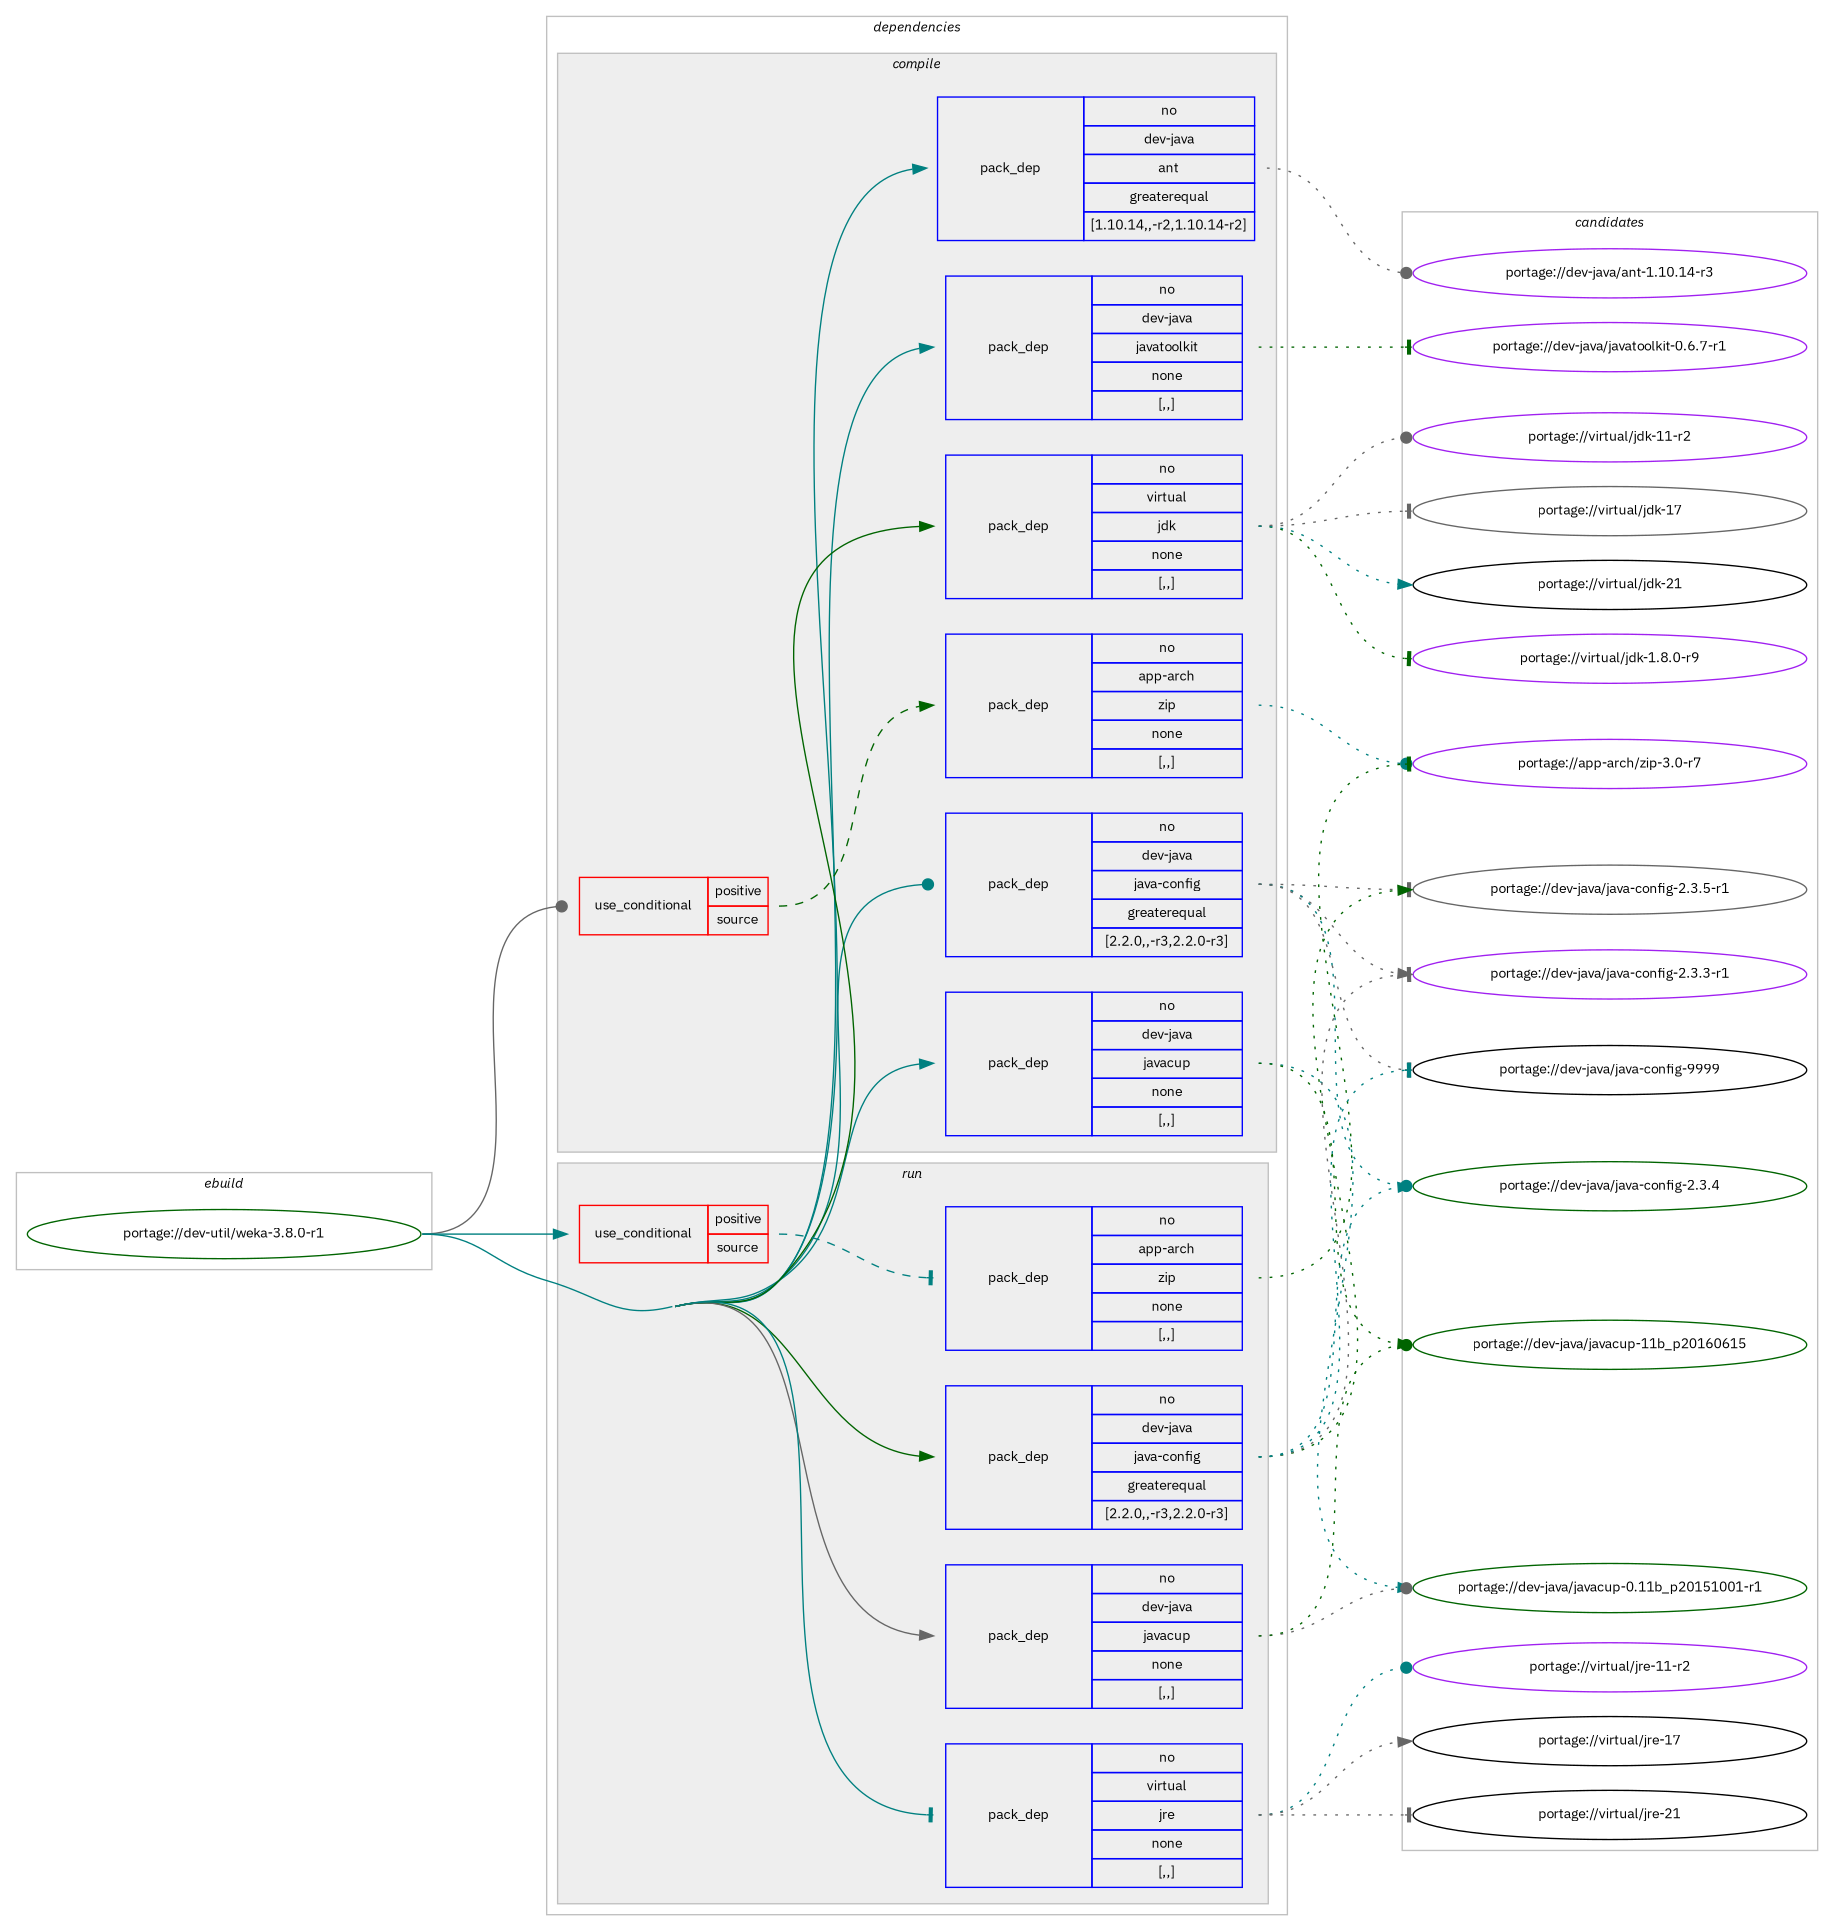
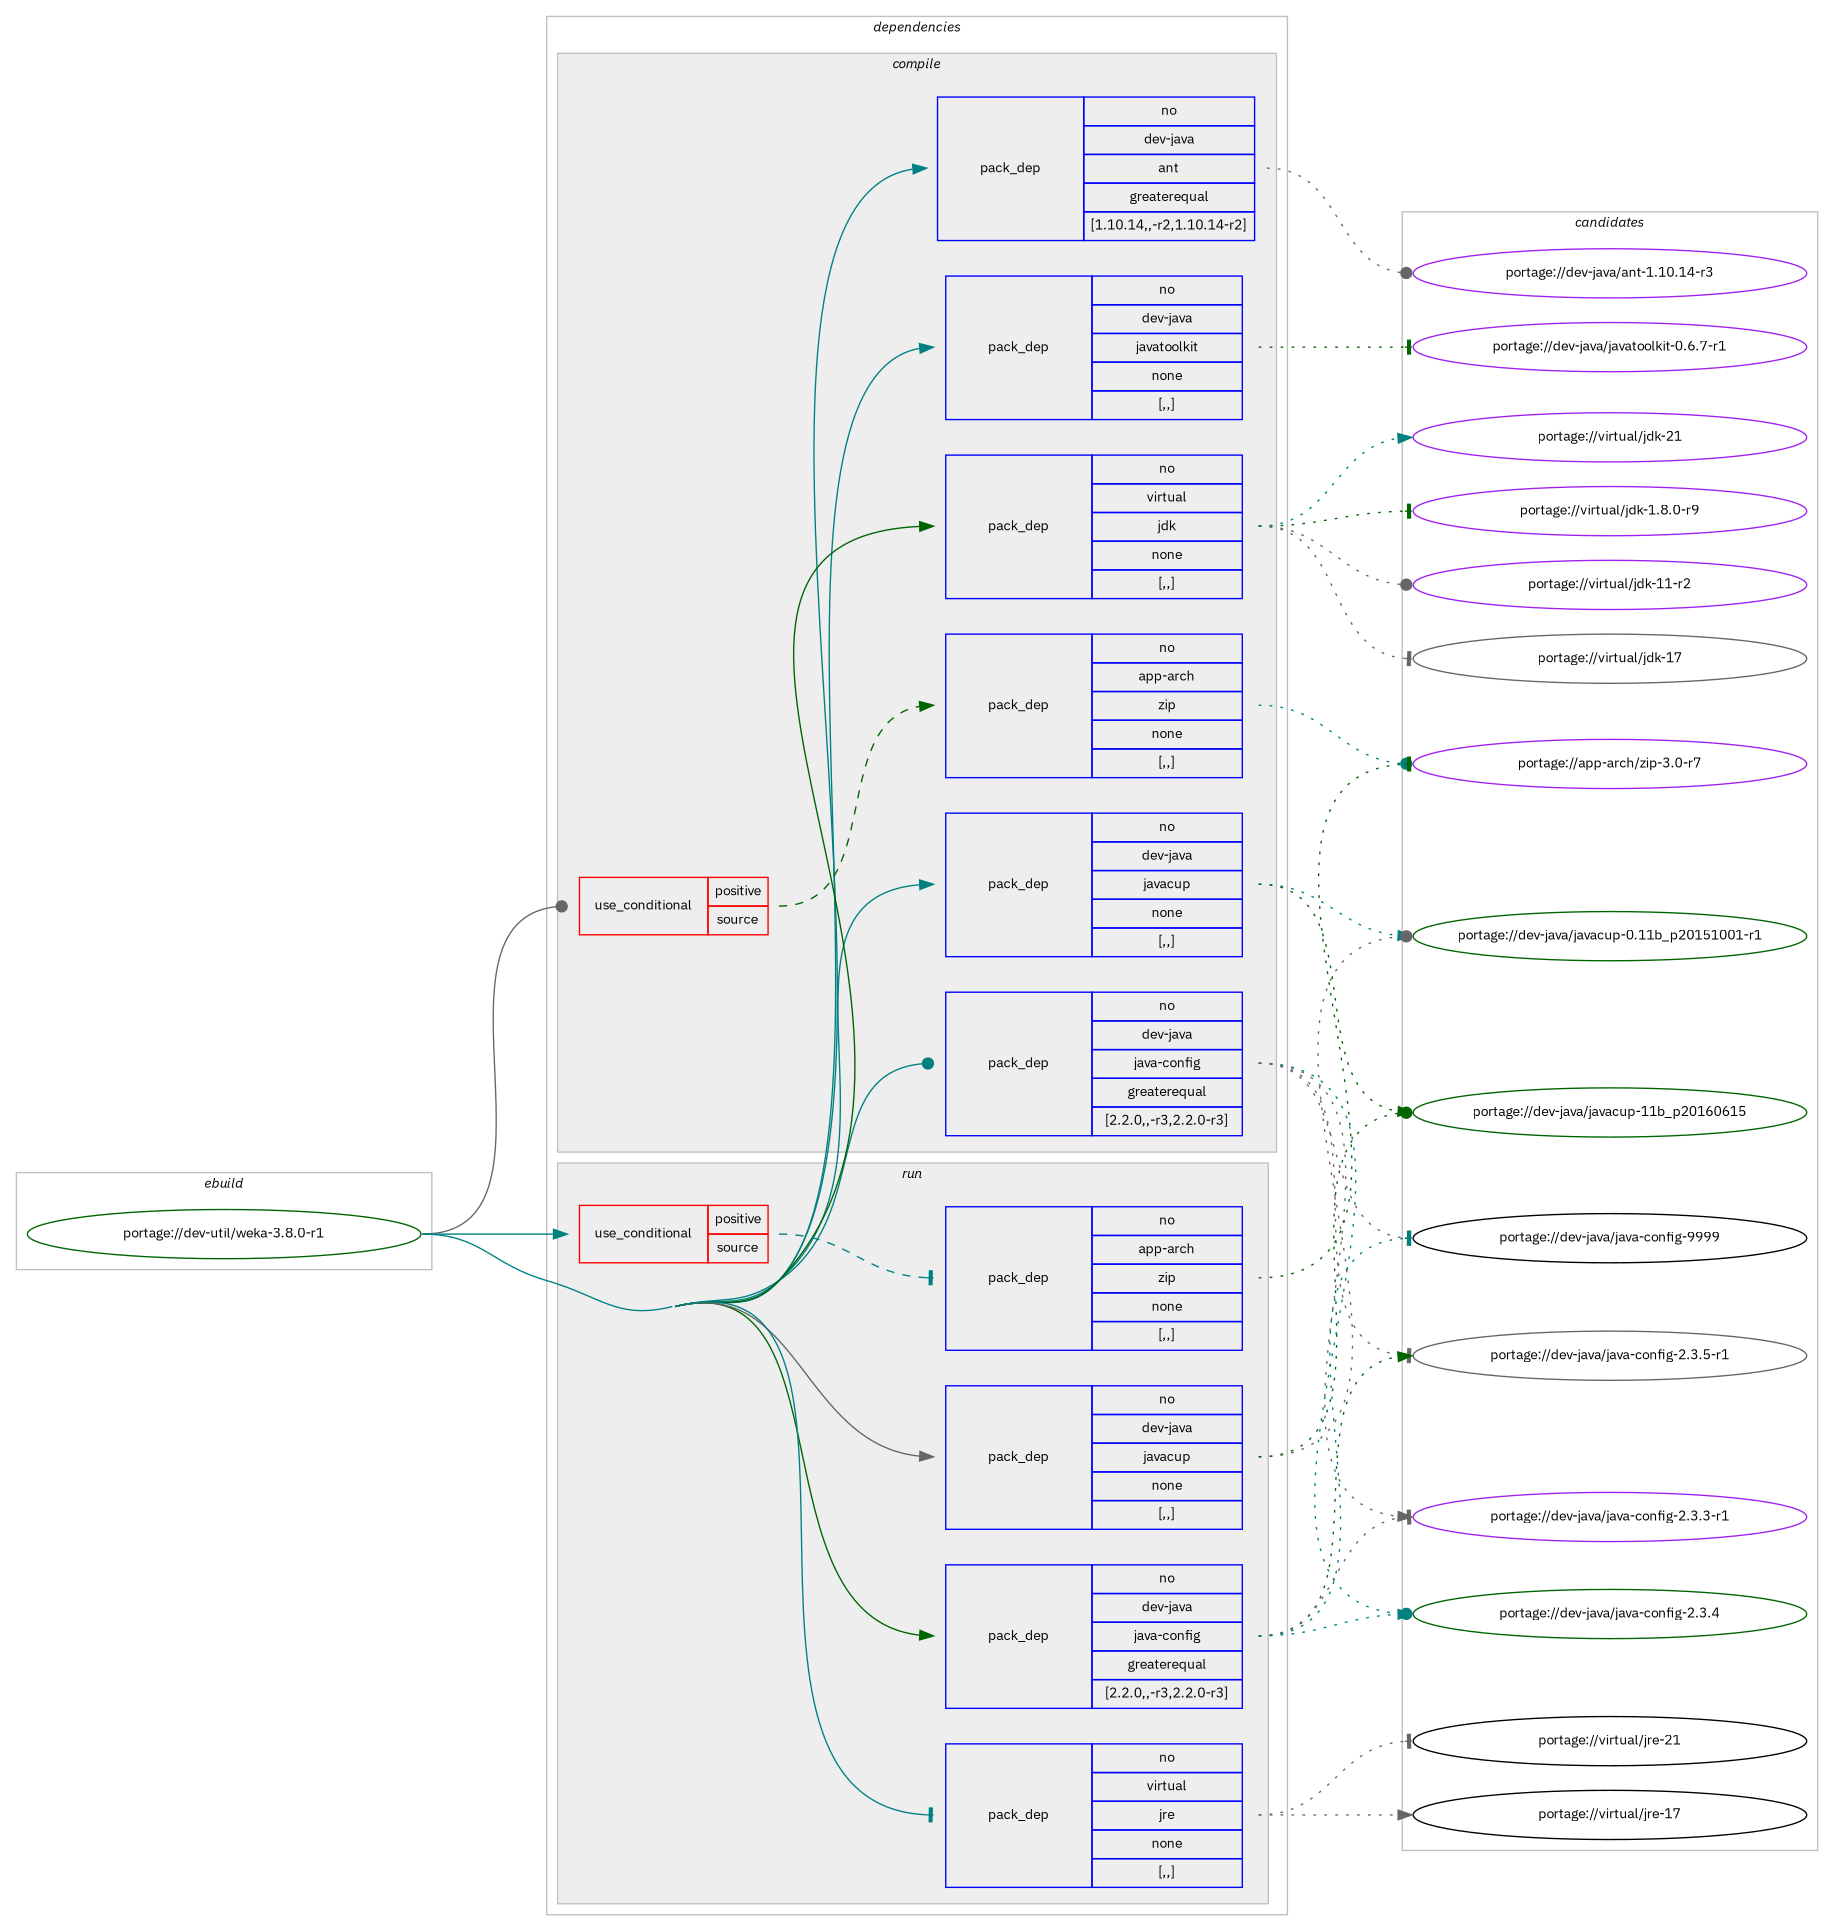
  digraph {
    compound=true
    concentrate=true
    fontname="IBM Plex Sans"
    fontsize=10
    newrank=true
    rankdir=LR
    ranksep=1.5
    node [color=blue fontname="IBM Plex Sans" fontsize=10]
    edge [arrowhead=normal color=teal fontname="IBM Plex Sans" headport=w style=dotted tailport=e weight=100]
    n1 [color=darkgreen label="portage://dev-util/weka-3.8.0-r1" width=4]
    n2 [label=<<TABLE BORDER="0" CELLBORDER="1" CELLSPACING="0" CELLPADDING="4" WIDTH="220"><TR><TD ROWSPAN="6" CELLPADDING="30">pack_dep</TD></TR><TR><TD WIDTH="110">no</TD></TR><TR><TD>app-arch</TD></TR><TR><TD>zip</TD></TR><TR><TD>none</TD></TR><TR><TD>[,,]</TD></TR></TABLE>> shape=none]
    n3 [color=red label=<<TABLE BORDER="0" CELLBORDER="1" CELLSPACING="0" CELLPADDING="4"><TR><TD ROWSPAN="3" CELLPADDING="10">use_conditional</TD></TR><TR><TD>positive</TD></TR><TR><TD>source</TD></TR></TABLE>> shape=none]
    n4 [label=<<TABLE BORDER="0" CELLBORDER="1" CELLSPACING="0" CELLPADDING="4" WIDTH="220"><TR><TD ROWSPAN="6" CELLPADDING="30">pack_dep</TD></TR><TR><TD WIDTH="110">no</TD></TR><TR><TD>dev-java</TD></TR><TR><TD>ant</TD></TR><TR><TD>greaterequal</TD></TR><TR><TD>[1.10.14,,-r2,1.10.14-r2]</TD></TR></TABLE>> shape=none]
    n5 [label=<<TABLE BORDER="0" CELLBORDER="1" CELLSPACING="0" CELLPADDING="4" WIDTH="220"><TR><TD ROWSPAN="6" CELLPADDING="30">pack_dep</TD></TR><TR><TD WIDTH="110">no</TD></TR><TR><TD>dev-java</TD></TR><TR><TD>java-config</TD></TR><TR><TD>greaterequal</TD></TR><TR><TD>[2.2.0,,-r3,2.2.0-r3]</TD></TR></TABLE>> shape=none]
    n6 [label=<<TABLE BORDER="0" CELLBORDER="1" CELLSPACING="0" CELLPADDING="4" WIDTH="220"><TR><TD ROWSPAN="6" CELLPADDING="30">pack_dep</TD></TR><TR><TD WIDTH="110">no</TD></TR><TR><TD>dev-java</TD></TR><TR><TD>javacup</TD></TR><TR><TD>none</TD></TR><TR><TD>[,,]</TD></TR></TABLE>> shape=none]
    n7 [label=<<TABLE BORDER="0" CELLBORDER="1" CELLSPACING="0" CELLPADDING="4" WIDTH="220"><TR><TD ROWSPAN="6" CELLPADDING="30">pack_dep</TD></TR><TR><TD WIDTH="110">no</TD></TR><TR><TD>dev-java</TD></TR><TR><TD>javatoolkit</TD></TR><TR><TD>none</TD></TR><TR><TD>[,,]</TD></TR></TABLE>> shape=none]
    n8 [label=<<TABLE BORDER="0" CELLBORDER="1" CELLSPACING="0" CELLPADDING="4" WIDTH="220"><TR><TD ROWSPAN="6" CELLPADDING="30">pack_dep</TD></TR><TR><TD WIDTH="110">no</TD></TR><TR><TD>virtual</TD></TR><TR><TD>jdk</TD></TR><TR><TD>none</TD></TR><TR><TD>[,,]</TD></TR></TABLE>> shape=none]
    n9 [label=<<TABLE BORDER="0" CELLBORDER="1" CELLSPACING="0" CELLPADDING="4" WIDTH="220"><TR><TD ROWSPAN="6" CELLPADDING="30">pack_dep</TD></TR><TR><TD WIDTH="110">no</TD></TR><TR><TD>app-arch</TD></TR><TR><TD>zip</TD></TR><TR><TD>none</TD></TR><TR><TD>[,,]</TD></TR></TABLE>> shape=none]
    n10 [color=red label=<<TABLE BORDER="0" CELLBORDER="1" CELLSPACING="0" CELLPADDING="4"><TR><TD ROWSPAN="3" CELLPADDING="10">use_conditional</TD></TR><TR><TD>positive</TD></TR><TR><TD>source</TD></TR></TABLE>> shape=none]
    n11 [label=<<TABLE BORDER="0" CELLBORDER="1" CELLSPACING="0" CELLPADDING="4" WIDTH="220"><TR><TD ROWSPAN="6" CELLPADDING="30">pack_dep</TD></TR><TR><TD WIDTH="110">no</TD></TR><TR><TD>dev-java</TD></TR><TR><TD>java-config</TD></TR><TR><TD>greaterequal</TD></TR><TR><TD>[2.2.0,,-r3,2.2.0-r3]</TD></TR></TABLE>> shape=none]
    n12 [label=<<TABLE BORDER="0" CELLBORDER="1" CELLSPACING="0" CELLPADDING="4" WIDTH="220"><TR><TD ROWSPAN="6" CELLPADDING="30">pack_dep</TD></TR><TR><TD WIDTH="110">no</TD></TR><TR><TD>dev-java</TD></TR><TR><TD>javacup</TD></TR><TR><TD>none</TD></TR><TR><TD>[,,]</TD></TR></TABLE>> shape=none]
    n13 [label=<<TABLE BORDER="0" CELLBORDER="1" CELLSPACING="0" CELLPADDING="4" WIDTH="220"><TR><TD ROWSPAN="6" CELLPADDING="30">pack_dep</TD></TR><TR><TD WIDTH="110">no</TD></TR><TR><TD>virtual</TD></TR><TR><TD>jre</TD></TR><TR><TD>none</TD></TR><TR><TD>[,,]</TD></TR></TABLE>> shape=none]
    n14 [color=purple label="portage://app-arch/zip-3.0-r7" width=4]
    n15 [color=purple label="portage://dev-java/ant-1.10.14-r3" width=4]
    n16 [color=gray40 label="portage://dev-java/java-config-2.3.5-r1" width=4]
    n17 [color=purple label="portage://dev-java/java-config-2.3.3-r1" width=4]
    n18 [color=darkgreen label="portage://dev-java/java-config-2.3.4" width=4]
    n19 [color=black label="portage://dev-java/java-config-9999" width=4]
    n20 [color=darkgreen label="portage://dev-java/javacup-0.11b_p20151001-r1" width=4]
    n21 [color=darkgreen label="portage://dev-java/javacup-11b_p20160615" width=4]
    n22 [color=purple label="portage://dev-java/javatoolkit-0.6.7-r1" width=4]
    n23 [color=purple label="portage://virtual/jdk-1.8.0-r9" width=4]
    n24 [color=purple label="portage://virtual/jdk-11-r2" width=4]
    n25 [color=gray40 label="portage://virtual/jdk-17" width=4]
-   n26 [color=black label="portage://virtual/jdk-21" width=4]
-   n27 [color=purple label="portage://virtual/jre-11-r2" width=4]
+   n26 [color=purple label="portage://virtual/jdk-21" width=4]
    n28 [color=black label="portage://virtual/jre-17" width=4]
    n29 [color=black label="portage://virtual/jre-21" width=4]
    subgraph cluster_1 {
      color=gray
      label=<<i>ebuild</i>>
      rank=same
      n1
    }
    subgraph cluster_2 {
      color=gray
      label=<<i>dependencies</i>>
      subgraph cluster_3 {
        color=gray
        fillcolor="#eeeeee"
        label=<<i>compile</i>>
        style=filled
        subgraph sub_4 {
          color=gray
          fillcolor="#eeeeee"
          label=<<i>compile</i>>
          style=filled
          n3
          subgraph sub_5 {
            color=gray
            fillcolor="#eeeeee"
            label=<<i>compile</i>>
            style=filled
            n2
          }
        }
        subgraph sub_6 {
          color=gray
          fillcolor="#eeeeee"
          label=<<i>compile</i>>
          style=filled
          n4
        }
        subgraph sub_7 {
          color=gray
          fillcolor="#eeeeee"
          label=<<i>compile</i>>
          style=filled
          n5
        }
        subgraph sub_8 {
          color=gray
          fillcolor="#eeeeee"
          label=<<i>compile</i>>
          style=filled
          n6
        }
        subgraph sub_9 {
          color=gray
          fillcolor="#eeeeee"
          label=<<i>compile</i>>
          style=filled
          n7
        }
        subgraph sub_10 {
          color=gray
          fillcolor="#eeeeee"
          label=<<i>compile</i>>
          style=filled
          n8
        }
      }
      subgraph cluster_11 {
        color=gray
        fillcolor="#eeeeee"
        label=<<i>compile and run</i>>
        style=filled
      }
      subgraph cluster_12 {
        color=gray
        fillcolor="#eeeeee"
        label=<<i>run</i>>
        style=filled
        subgraph sub_13 {
          color=gray
          fillcolor="#eeeeee"
          label=<<i>run</i>>
          style=filled
          n10
          subgraph sub_14 {
            color=gray
            fillcolor="#eeeeee"
            label=<<i>run</i>>
            style=filled
            n9
          }
        }
        subgraph sub_15 {
          color=gray
          fillcolor="#eeeeee"
          label=<<i>run</i>>
          style=filled
          n11
        }
        subgraph sub_16 {
          color=gray
          fillcolor="#eeeeee"
          label=<<i>run</i>>
          style=filled
          n12
        }
        subgraph sub_17 {
          color=gray
          fillcolor="#eeeeee"
          label=<<i>run</i>>
          style=filled
          n13
        }
      }
    }
    subgraph cluster_18 {
      color=gray
      label=<<i>candidates</i>>
      rank=same
      subgraph sub_19 {
        color=black
        label=<<i>candidates</i>>
        nodesep=1
        rank=same
        n14
      }
      subgraph sub_20 {
        color=black
        label=<<i>candidates</i>>
        nodesep=1
        rank=same
        n15
      }
      subgraph sub_21 {
        color=black
        label=<<i>candidates</i>>
        nodesep=1
        rank=same
        n16
        n17
        n18
        n19
      }
      subgraph sub_22 {
        color=black
        label=<<i>candidates</i>>
        nodesep=1
        rank=same
        n20
        n21
      }
      subgraph sub_23 {
        color=black
        label=<<i>candidates</i>>
        nodesep=1
        rank=same
        n22
      }
      subgraph sub_24 {
        color=black
        label=<<i>candidates</i>>
        nodesep=1
        rank=same
        n23
        n24
        n25
        n26
      }
      subgraph sub_25 {
        color=black
        label=<<i>candidates</i>>
        nodesep=1
        rank=same
        n14
      }
      subgraph sub_26 {
        color=black
        label=<<i>candidates</i>>
        nodesep=1
        rank=same
        n16
        n17
        n18
        n19
      }
      subgraph sub_27 {
        color=black
        label=<<i>candidates</i>>
        nodesep=1
        rank=same
        n20
        n21
      }
      subgraph sub_28 {
        color=black
        label=<<i>candidates</i>>
        nodesep=1
        rank=same
-       n27
        n28
        n29
      }
    }
    n1 -> n3 [arrowhead=dot color=gray40 style=solid weight=20]
    n1 -> n4 [style=solid weight=20]
    n1 -> n5 [arrowhead=dot style=solid weight=20]
    n1 -> n6 [style=solid weight=20]
    n1 -> n7 [style=solid weight=20]
    n1 -> n8 [color=darkgreen style=solid weight=20]
    n1 -> n10 [style=solid weight=20]
    n1 -> n11 [color=darkgreen style=solid weight=20]
    n1 -> n12 [color=gray40 style=solid weight=20]
    n1 -> n13 [arrowhead=tee style=solid weight=20]
    n2 -> n14 [arrowhead=dot]
    n3 -> n2 [color=darkgreen style=dashed weight=20]
    n4 -> n15 [arrowhead=dot color=gray40]
    n5 -> n16 [arrowhead=tee color=gray40]
    n5 -> n17 [color=gray40]
    n5 -> n18 [arrowhead=dot]
    n5 -> n19 [arrowhead=tee color=gray40]
    n6 -> n20
    n6 -> n21 [color=darkgreen]
    n7 -> n22 [arrowhead=tee color=darkgreen]
    n8 -> n23 [arrowhead=tee color=darkgreen]
    n8 -> n24 [arrowhead=dot color=gray40]
    n8 -> n25 [arrowhead=tee color=gray40]
    n8 -> n26
    n9 -> n14 [arrowhead=tee color=darkgreen]
    n10 -> n9 [arrowhead=tee style=dashed weight=20]
    n11 -> n16 [color=darkgreen]
    n11 -> n17 [arrowhead=tee color=gray40]
    n11 -> n18
    n11 -> n19 [arrowhead=tee]
    n12 -> n20 [arrowhead=dot color=gray40]
    n12 -> n21 [arrowhead=dot color=darkgreen]
-   n13 -> n27 [arrowhead=dot]
    n13 -> n28 [color=gray40]
    n13 -> n29 [arrowhead=tee color=gray40]
  }
